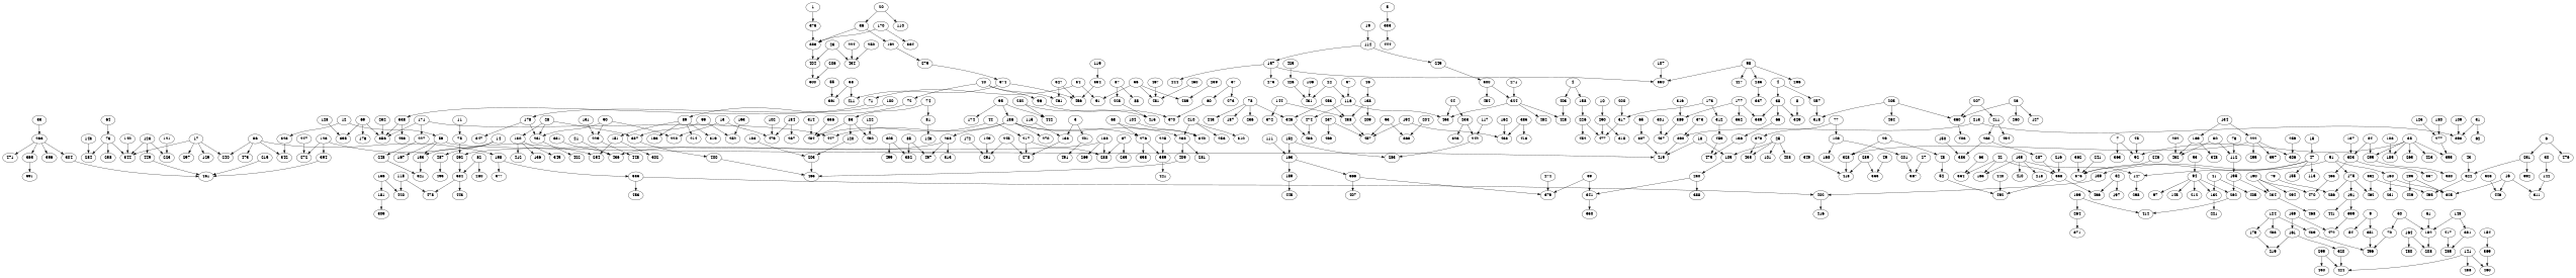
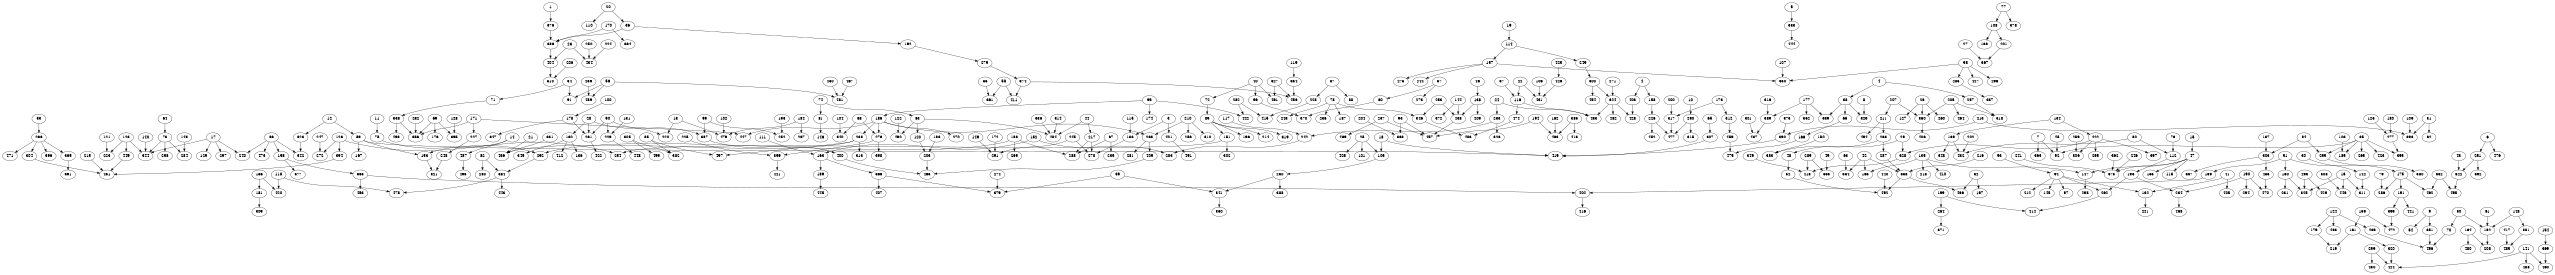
  digraph {
    edge [color=black]
    1
    376
    386
    404
    2
    158
    403
    226
    428
    477
    452
    3
    133
    401
    278
    491
    4
    38
    257
    329
    66
    339
    318
    166
    5
    333
    444
    6
    251
    476
    322
    392
    495
    7
    92
    363
    8
    9
    54
    351
    496
    10
    290
    315
    11
    75
    292
    384
    12
    59
    323
    153
    419
    167
    342
    321
    13
    220
    479
    14
    487
    493
    15
    47
    113
    147
    155
    375
    298
    16
    311
    325
    446
    17
    129
    240
    297
    344
    18
    105
    230
    341
    388
    19
    114
    157
    249
    330
    244
    275
    300
    20
    36
    110
    192
    279
    21
    436
    22
    116
    431
    433
    474
    486
    23
    434
-   500
+   500 [label=510]
    24
    233
    242
    326
    283
    25
    101
    408
-   435
    26
    127
    260
    360
    406
    27
    367
    28
    130
    261
    387
    136
    345
    412
    422
    400
    465
    29
    48
    328
    52
    418
    492
    30
    142
    31
    62
    393
    32
    197
    466
    33
    266
    304
    365
    396
    471
    451
    391
    34
    71
    91
    338
    356
    498
    35
    185
    265
    295
    355
    423
    380
    374
    37
    475
    39
    379
    350
    40
    72
    96
    461
    89
    370
    151
    196
    214
    319
    41
    132
    405
    221
    42
    165
    354
    358
    43
    44
    217
    484
    288
    45
    46
    138
    209
    438
    457
    49
    353
    50
    70
    182
    208
    51
    139
    160
    175
    402
    231
    286
    191
    462
    416
    399
    441
    53
    94
    97
    145
    212
    262
    414
    55
    361
    56
    481
    489
    57
    60
    273
    58
    411
    61
    63
    64
    73
    258
    284
    65
    307
    67
    235
    68
    276
    340
    359
    398
    421
    69
    176
    395
    254
    302
    74
    81
    83
    146
    120
    490
    203
    478
    443
    76
    112
    195
    234
    77
    108
    378
    168
    201
    78
    187
    236
    243
    346
    79
    80
    432
    82
    280
    84
    303
    357
    455
    470
    85
    382
    497
    86
    198
    473
    335
    377
    453
    87
    88
    228
    415
    90
    229
    448
    93
    368
    95
    174
    186
    442
    447
    238
    268
    270
    313
    281
    409
    98
    285
    296
    427
    337
    99
    252
    100
    178
    347
    102
    103
    104
    106
    107
    109
    111
    163
    189
    366
    445
    407
    468
    324
    454
    115
    117
    118
    420
    119
    334
    456
    121
    223
    122
    123
    449
    124
    179
    439
    483
    219
    125
    277
    126
    272
    394
    128
    131
    134
    169
    222
    348
    255
    306
    397
    135
    218
    410
    137
    140
    141
    424
    460
    488
    143
    144
    372
    148
    381
    485
    149
    291
    150
    383
    152
    154
    369
    156
    181
    309
    159
    161
    472
    320
    162
    463
    164
    480
    170
    364
    171
    227
    248
    172
    173
    312
    317
    459
    177
    352
    389
    437
    180
    183
    184
    267
    188
    269
    190
    294
    193
    194
    199
    264
    371
    200
    202
    204
    205
    464
    206
    207
    211
    263
    494
    287
    210
    256
    310
    213
    390
    215
    216
    224
    225
    232
    237
    469
    239
    241
    245
    246
    247
    482
    250
    253
    259
    271
    274
    282
    289
    293
    429
    299
    430
    301
    305
    499
    308
    314
    316
    327
    331
    332
    336
    349
    362
    373
    385
    413
    417
    425
    426
    440
    450
    467
    1 -> 376
    376 -> 386
    386 -> 404
    404 -> 500
    2 -> 158
    2 -> 403
    158 -> 226
    403 -> 428
    226 -> 477
    226 -> 452
    3 -> 133
    3 -> 401
    133 -> 278
    401 -> 491
    4 -> 38
    4 -> 257
    38 -> 329
    38 -> 66
    38 -> 339
    257 -> 318
    66 -> 166
    166 -> 475
    5 -> 333
    333 -> 444
    6 -> 251
    6 -> 476
    251 -> 322
    251 -> 392
    322 -> 495
    7 -> 92
    7 -> 363
    8 -> 329
    9 -> 54
    9 -> 351
    351 -> 496
    10 -> 290
    290 -> 477
    290 -> 315
    11 -> 75
    75 -> 292
    292 -> 384
    384 -> 478
    384 -> 443
    12 -> 59
    12 -> 323
    59 -> 153
    59 -> 419
    59 -> 167
    323 -> 342
    153 -> 321
    13 -> 220
    13 -> 479
    14 -> 153
    14 -> 487
    487 -> 493
    15 -> 47
    47 -> 113
    47 -> 147
    47 -> 155
    47 -> 375
    147 -> 298
    16 -> 311
    16 -> 325
    16 -> 446
    17 -> 129
    17 -> 240
    17 -> 297
    17 -> 344
    18 -> 419
    18 -> 105
    105 -> 230
    230 -> 341
    230 -> 388
    341 -> 350
    19 -> 114
    114 -> 157
    114 -> 249
    157 -> 330
    157 -> 244
    157 -> 275
    249 -> 300
    300 -> 324
    300 -> 454
    20 -> 36
    20 -> 110
    36 -> 386
    36 -> 192
    192 -> 279
    279 -> 374
    21 -> 436
    22 -> 116
    22 -> 431
    116 -> 433
    116 -> 474
    474 -> 486
    23 -> 404
    23 -> 434
    24 -> 433
    24 -> 233
    233 -> 242
    233 -> 326
    242 -> 283
    25 -> 105
    25 -> 101
    25 -> 408
-   25 -> 435
    26 -> 127
    26 -> 260
    26 -> 360
    360 -> 406
    27 -> 367
    28 -> 130
    28 -> 261
    28 -> 387
    130 -> 136
    130 -> 345
    130 -> 412
    261 -> 422
    387 -> 400
    400 -> 465
    29 -> 48
    29 -> 328
    48 -> 52
    328 -> 418
    52 -> 492
    30 -> 142
    142 -> 311
    31 -> 62
    31 -> 393
    32 -> 197
    32 -> 466
    33 -> 266
    266 -> 304
    266 -> 365
    266 -> 396
    266 -> 471
    304 -> 451
    365 -> 391
    34 -> 71
    34 -> 91
    71 -> 338
    338 -> 356
    338 -> 498
    35 -> 92
    35 -> 185
    35 -> 265
    35 -> 295
    35 -> 355
    35 -> 423
    295 -> 380
    374 -> 411
    374 -> 456
    37 -> 116
    39 -> 341
    39 -> 379
    40 -> 72
    40 -> 96
    40 -> 461
    72 -> 89
    96 -> 370
    89 -> 151
    89 -> 196
    89 -> 214
    89 -> 319
    151 -> 254
    151 -> 302
    41 -> 132
    41 -> 405
    132 -> 221
    42 -> 165
    42 -> 354
    42 -> 358
    358 -> 492
    358 -> 466
    43 -> 322
    44 -> 217
    44 -> 484
    217 -> 278
    217 -> 288
    45 -> 92
    46 -> 138
    138 -> 209
    138 -> 438
    438 -> 457
    49 -> 353
    50 -> 70
    50 -> 182
    70 -> 496
    182 -> 208
    51 -> 139
    51 -> 160
    51 -> 175
    139 -> 402
    160 -> 325
    160 -> 231
    175 -> 286
    175 -> 191
    175 -> 462
    402 -> 416
    191 -> 399
    191 -> 441
    399 -> 472
    53 -> 94
    94 -> 132
    94 -> 97
    94 -> 145
    94 -> 212
    94 -> 262
    262 -> 414
    55 -> 361
    56 -> 91
    56 -> 481
    56 -> 489
    57 -> 60
    57 -> 273
    60 -> 370
    58 -> 361
    58 -> 411
    61 -> 182
    63 -> 354
    64 -> 73
    73 -> 344
    73 -> 258
    73 -> 284
    65 -> 307
    307 -> 419
    67 -> 288
    67 -> 235
    68 -> 276
    68 -> 340
    276 -> 359
    276 -> 398
    359 -> 421
    69 -> 356
    69 -> 176
    69 -> 395
    74 -> 81
    74 -> 83
    81 -> 146
    83 -> 484
    83 -> 120
    83 -> 490
    120 -> 203
    203 -> 465
    76 -> 112
    112 -> 195
    195 -> 262
    195 -> 234
    234 -> 468
    77 -> 108
    77 -> 378
    108 -> 168
    108 -> 201
-   378 -> 435
    201 -> 367
    78 -> 187
    78 -> 236
    78 -> 243
    78 -> 346
    346 -> 486
    79 -> 286
    80 -> 112
    80 -> 432
    82 -> 384
    82 -> 280
    84 -> 295
    84 -> 303
    303 -> 357
    303 -> 455
    455 -> 470
    85 -> 382
    85 -> 497
    86 -> 342
    86 -> 240
    86 -> 198
    86 -> 473
    198 -> 335
    198 -> 377
    335 -> 402
    335 -> 453
    87 -> 88
    87 -> 228
    228 -> 415
    90 -> 220
    90 -> 261
    90 -> 229
    229 -> 448
    93 -> 457
    93 -> 368
    95 -> 174
    95 -> 186
    95 -> 442
    186 -> 276
    186 -> 447
    186 -> 238
    186 -> 268
    186 -> 270
    238 -> 436
    238 -> 497
    238 -> 313
    268 -> 281
    268 -> 409
    409 -> 465
    98 -> 330
    98 -> 285
    98 -> 296
    98 -> 427
    285 -> 337
    99 -> 387
    99 -> 252
    100 -> 178
    178 -> 261
    178 -> 347
    102 -> 479
    103 -> 185
    104 -> 340
    106 -> 431
    107 -> 330
    109 -> 393
    111 -> 163
    163 -> 189
    163 -> 366
    189 -> 445
    366 -> 379
    366 -> 407
    324 -> 428
    324 -> 433
    324 -> 482
    115 -> 133
    117 -> 242
    118 -> 478
    118 -> 420
    119 -> 334
    334 -> 456
    121 -> 223
    122 -> 490
    123 -> 344
    123 -> 223
    123 -> 449
    449 -> 451
    124 -> 179
    124 -> 439
    124 -> 483
    179 -> 219
    439 -> 496
    125 -> 277
    277 -> 355
    126 -> 254
    126 -> 272
    126 -> 394
    394 -> 451
    128 -> 395
    131 -> 229
    134 -> 169
    134 -> 222
    169 -> 432
    169 -> 348
    222 -> 328
    222 -> 255
    222 -> 306
    222 -> 397
    135 -> 147
    135 -> 165
    135 -> 218
    135 -> 410
    137 -> 303
    140 -> 344
    141 -> 424
    141 -> 460
    141 -> 488
    143 -> 284
    144 -> 438
    144 -> 372
    148 -> 182
    148 -> 381
    381 -> 485
    149 -> 291
    150 -> 383
    152 -> 283
    152 -> 163
    154 -> 369
    369 -> 460
    156 -> 420
    156 -> 181
    181 -> 309
    159 -> 161
    159 -> 472
    161 -> 219
    161 -> 320
    320 -> 424
    162 -> 463
    164 -> 208
    164 -> 480
    170 -> 386
    170 -> 364
    171 -> 356
    171 -> 447
    171 -> 227
    227 -> 248
    248 -> 321
    172 -> 291
    173 -> 312
    173 -> 317
    312 -> 459
    317 -> 477
    459 -> 475
    177 -> 339
    177 -> 352
    177 -> 389
    389 -> 437
    180 -> 277
    183 -> 203
    184 -> 479
    184 -> 267
    188 -> 292
    188 -> 288
    188 -> 269
    190 -> 234
    190 -> 470
    190 -> 294
    193 -> 252
    194 -> 457
    194 -> 463
    199 -> 414
    199 -> 264
    264 -> 371
    200 -> 317
    202 -> 432
    204 -> 368
    205 -> 318
    205 -> 360
    205 -> 464
    206 -> 500
    207 -> 360
    207 -> 211
    211 -> 263
    211 -> 494
    263 -> 383
    263 -> 287
    287 -> 358
    210 -> 268
    210 -> 256
    210 -> 310
    213 -> 393
    213 -> 390
    390 -> 419
    215 -> 451
    216 -> 358
    224 -> 434
    225 -> 359
    232 -> 356
    237 -> 457
    237 -> 469
    239 -> 489
    241 -> 375
    245 -> 278
    245 -> 291
    246 -> 375
    247 -> 272
    250 -> 434
    253 -> 438
    253 -> 346
    259 -> 306
    271 -> 324
    274 -> 379
    282 -> 415
    282 -> 442
    289 -> 418
    289 -> 353
    293 -> 325
    293 -> 429
    299 -> 424
    299 -> 430
    301 -> 437
    305 -> 382
    305 -> 499
    308 -> 446
    314 -> 484
    316 -> 389
    327 -> 461
    327 -> 456
    331 -> 436
    332 -> 495
    332 -> 462
    336 -> 484
    349 -> 418
    362 -> 375
    373 -> 390
    385 -> 463
    385 -> 413
    417 -> 485
    425 -> 426
    426 -> 431
    440 -> 492
    450 -> 481
    467 -> 481
  }
